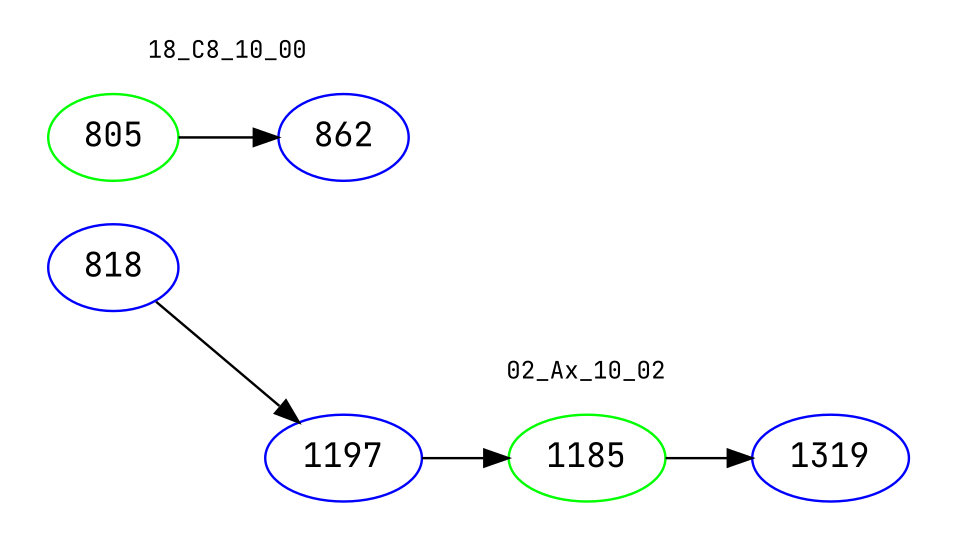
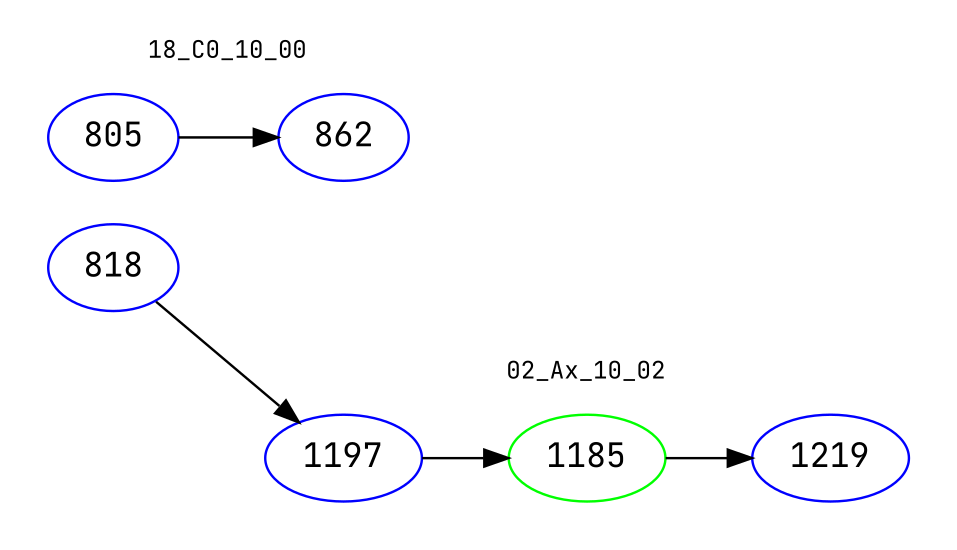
  digraph {
    fontname="JetBrains Mono"
    rankdir=LR
    node [color=blue fontname="JetBrains Mono"]
    edge [color=black fontname="JetBrains Mono"]
    n1 [label=1197]
    n2 [color=green label=1185]
-   n3 [label=1319]
+   n3 [label=1219]
    n4 [label=818]
-   n5 [color=green label=805]
+   n5 [label=805]
    n6 [label=862]
    subgraph cluster_1 {
      color=white
      fontsize=10
      label="02_Ax_10_02"
      n1
      n2
      n3
    }
    subgraph cluster_2 {
      color=white
      fontsize=10
-     label="18_C8_10_00"
+     label="18_C0_10_00"
      n4
      n5
      n6
    }
    n1 -> n2
    n2 -> n3
    n4 -> n1
    n5 -> n6
  }
